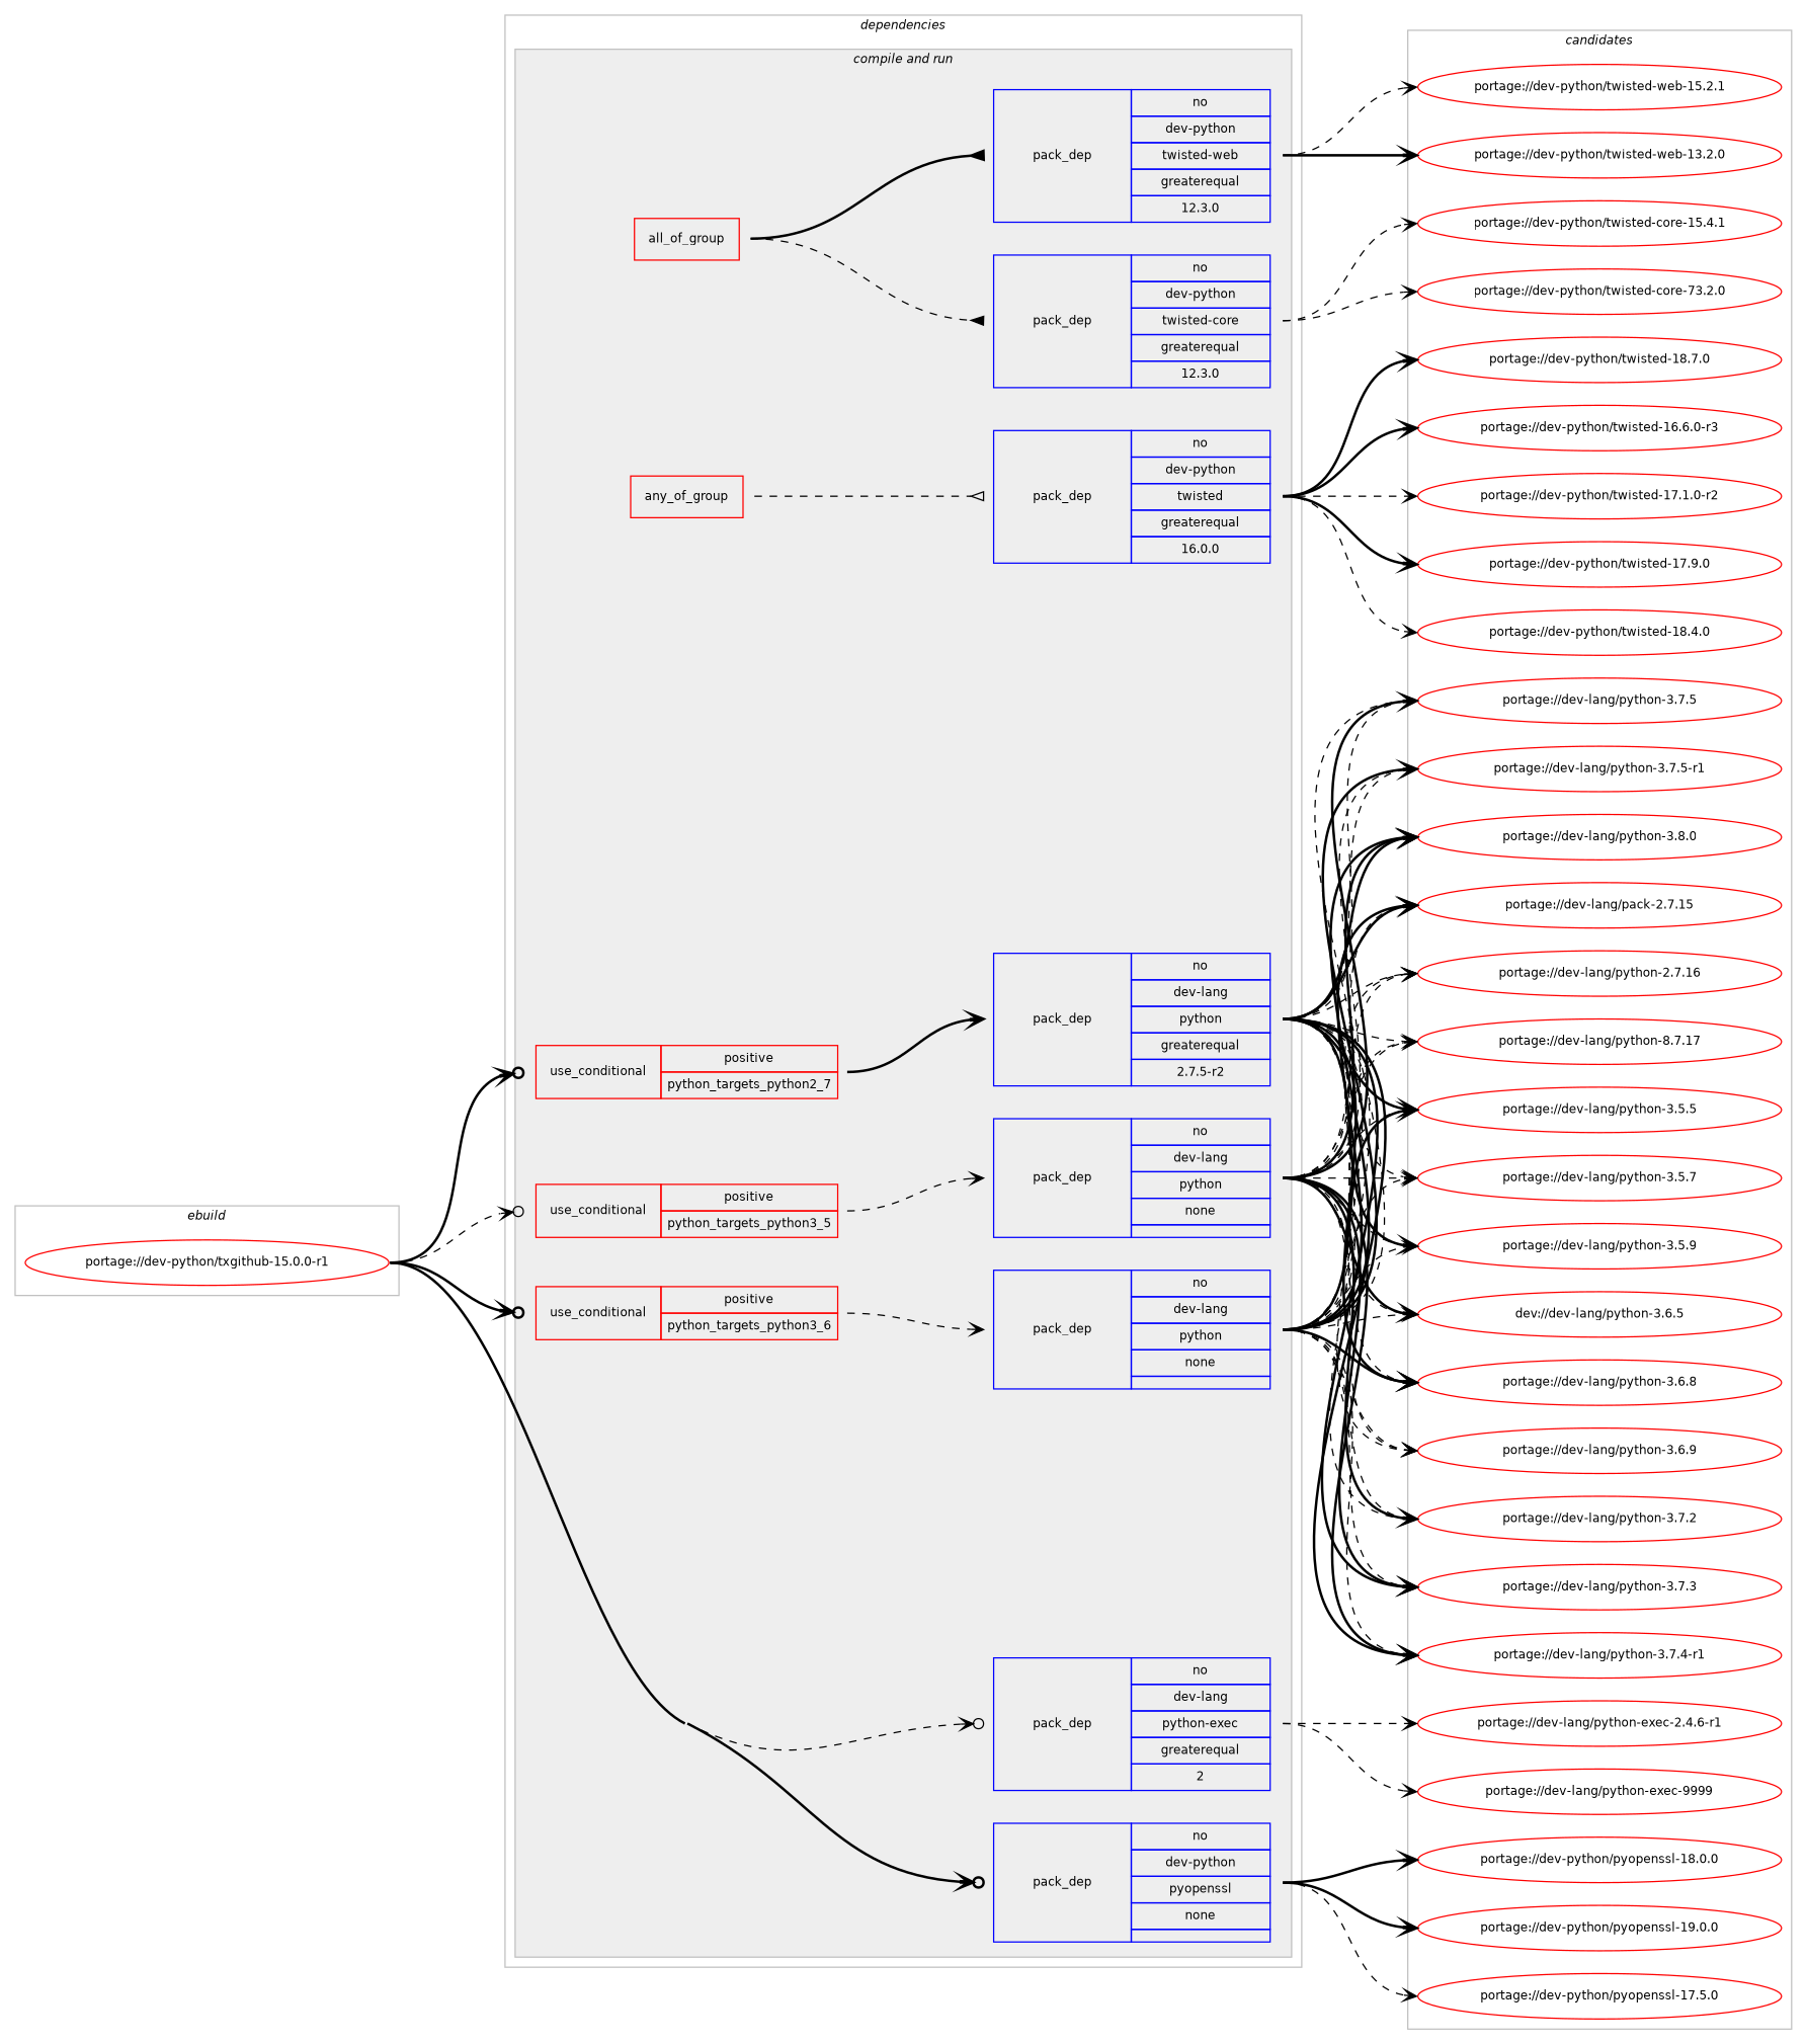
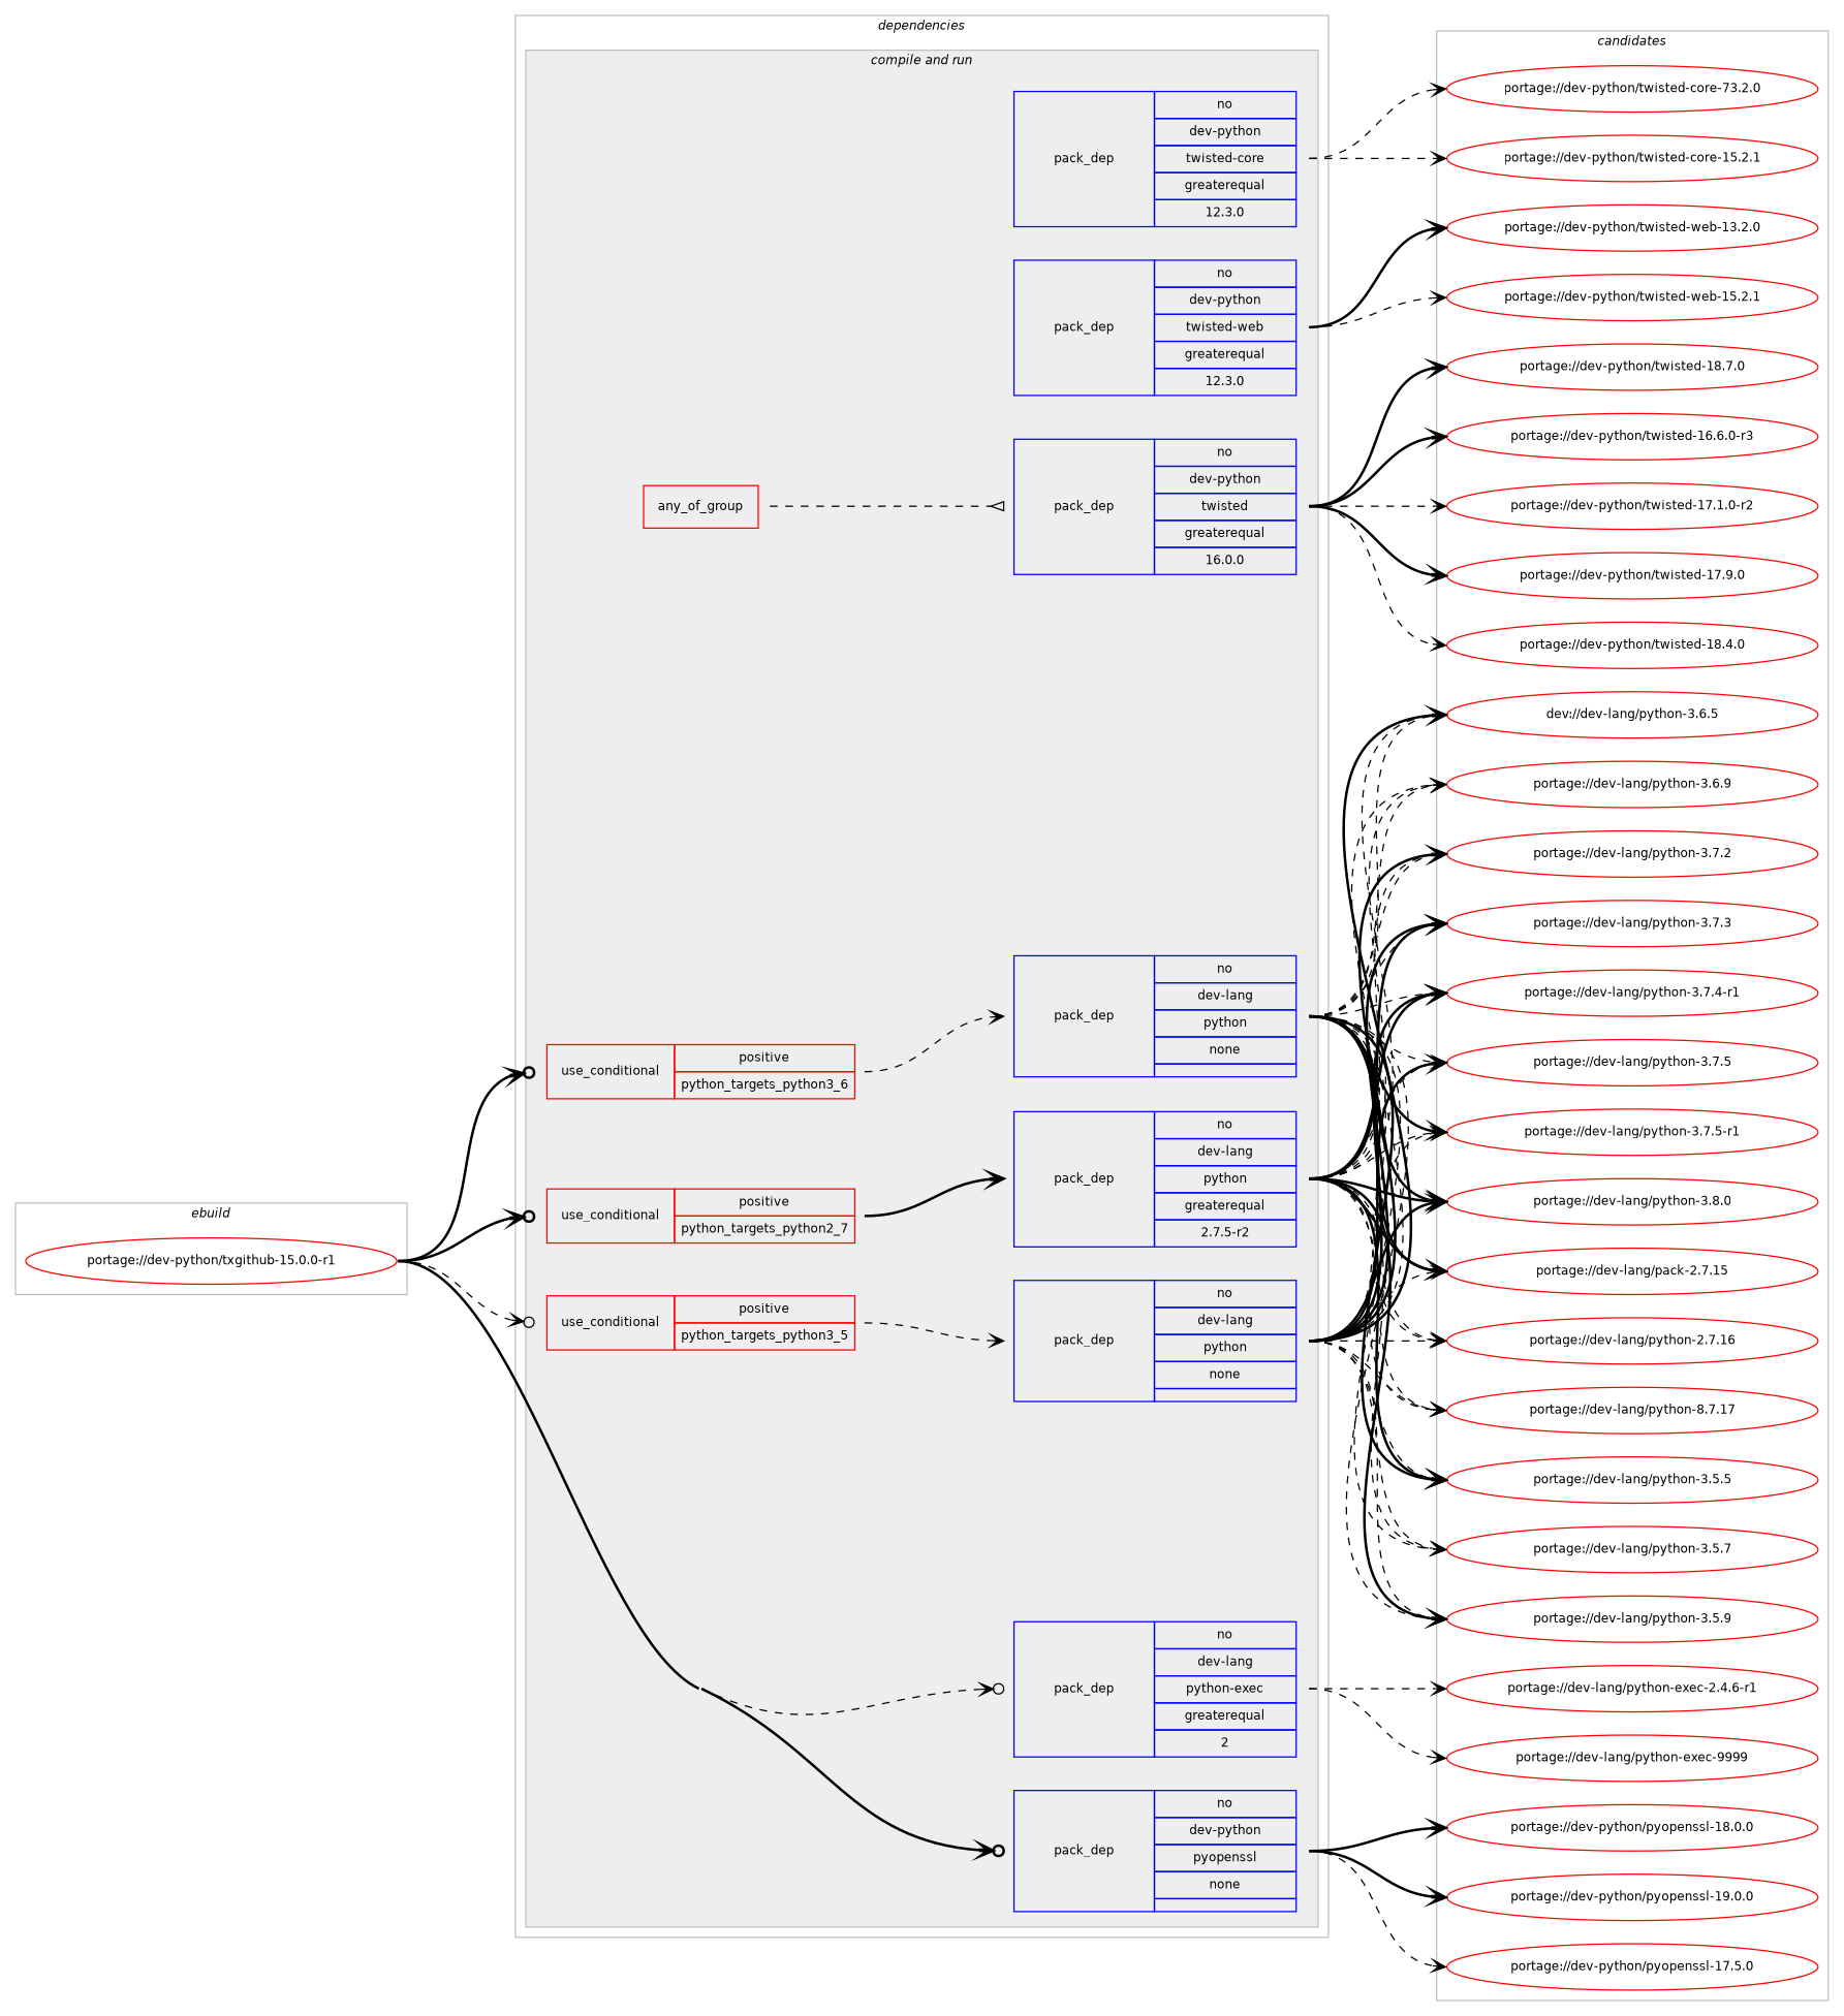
  digraph {
    compound=true
    concentrate=true
    fontname=Helvetica
    fontsize=10
    newrank=true
    rankdir=LR
    ranksep=1.5
    node [color=red fontname=Helvetica fontsize=10]
    edge [arrowhead=vee headport=w style=dashed tailport=e weight=100]
    n1 [label="portage://dev-python/txgithub-15.0.0-r1" width=4]
    n2 [color=blue label=<<TABLE BORDER="0" CELLBORDER="1" CELLSPACING="0" CELLPADDING="4" WIDTH="220"><TR><TD ROWSPAN="6" CELLPADDING="30">pack_dep</TD></TR><TR><TD WIDTH="110">no</TD></TR><TR><TD>dev-python</TD></TR><TR><TD>twisted-core</TD></TR><TR><TD>greaterequal</TD></TR><TR><TD>12.3.0</TD></TR></TABLE>> shape=none]
    n3 [color=blue label=<<TABLE BORDER="0" CELLBORDER="1" CELLSPACING="0" CELLPADDING="4" WIDTH="220"><TR><TD ROWSPAN="6" CELLPADDING="30">pack_dep</TD></TR><TR><TD WIDTH="110">no</TD></TR><TR><TD>dev-python</TD></TR><TR><TD>twisted-web</TD></TR><TR><TD>greaterequal</TD></TR><TR><TD>12.3.0</TD></TR></TABLE>> shape=none]
-   n4 [label=<<TABLE BORDER="0" CELLBORDER="1" CELLSPACING="0" CELLPADDING="4"><TR><TD CELLPADDING="10">all_of_group</TD></TR></TABLE>> shape=none]
    n5 [color=blue label=<<TABLE BORDER="0" CELLBORDER="1" CELLSPACING="0" CELLPADDING="4" WIDTH="220"><TR><TD ROWSPAN="6" CELLPADDING="30">pack_dep</TD></TR><TR><TD WIDTH="110">no</TD></TR><TR><TD>dev-python</TD></TR><TR><TD>twisted</TD></TR><TR><TD>greaterequal</TD></TR><TR><TD>16.0.0</TD></TR></TABLE>> shape=none]
    n6 [label=<<TABLE BORDER="0" CELLBORDER="1" CELLSPACING="0" CELLPADDING="4"><TR><TD CELLPADDING="10">any_of_group</TD></TR></TABLE>> shape=none]
    n7 [color=blue label=<<TABLE BORDER="0" CELLBORDER="1" CELLSPACING="0" CELLPADDING="4" WIDTH="220"><TR><TD ROWSPAN="6" CELLPADDING="30">pack_dep</TD></TR><TR><TD WIDTH="110">no</TD></TR><TR><TD>dev-lang</TD></TR><TR><TD>python</TD></TR><TR><TD>greaterequal</TD></TR><TR><TD>2.7.5-r2</TD></TR></TABLE>> shape=none]
    n8 [label=<<TABLE BORDER="0" CELLBORDER="1" CELLSPACING="0" CELLPADDING="4"><TR><TD ROWSPAN="3" CELLPADDING="10">use_conditional</TD></TR><TR><TD>positive</TD></TR><TR><TD>python_targets_python2_7</TD></TR></TABLE>> shape=none]
    n9 [color=blue label=<<TABLE BORDER="0" CELLBORDER="1" CELLSPACING="0" CELLPADDING="4" WIDTH="220"><TR><TD ROWSPAN="6" CELLPADDING="30">pack_dep</TD></TR><TR><TD WIDTH="110">no</TD></TR><TR><TD>dev-lang</TD></TR><TR><TD>python</TD></TR><TR><TD>none</TD></TR><TR><TD></TD></TR></TABLE>> shape=none]
    n10 [label=<<TABLE BORDER="0" CELLBORDER="1" CELLSPACING="0" CELLPADDING="4"><TR><TD ROWSPAN="3" CELLPADDING="10">use_conditional</TD></TR><TR><TD>positive</TD></TR><TR><TD>python_targets_python3_5</TD></TR></TABLE>> shape=none]
    n11 [color=blue label=<<TABLE BORDER="0" CELLBORDER="1" CELLSPACING="0" CELLPADDING="4" WIDTH="220"><TR><TD ROWSPAN="6" CELLPADDING="30">pack_dep</TD></TR><TR><TD WIDTH="110">no</TD></TR><TR><TD>dev-lang</TD></TR><TR><TD>python</TD></TR><TR><TD>none</TD></TR><TR><TD></TD></TR></TABLE>> shape=none]
    n12 [label=<<TABLE BORDER="0" CELLBORDER="1" CELLSPACING="0" CELLPADDING="4"><TR><TD ROWSPAN="3" CELLPADDING="10">use_conditional</TD></TR><TR><TD>positive</TD></TR><TR><TD>python_targets_python3_6</TD></TR></TABLE>> shape=none]
    n13 [color=blue label=<<TABLE BORDER="0" CELLBORDER="1" CELLSPACING="0" CELLPADDING="4" WIDTH="220"><TR><TD ROWSPAN="6" CELLPADDING="30">pack_dep</TD></TR><TR><TD WIDTH="110">no</TD></TR><TR><TD>dev-lang</TD></TR><TR><TD>python-exec</TD></TR><TR><TD>greaterequal</TD></TR><TR><TD>2</TD></TR></TABLE>> shape=none]
    n14 [color=blue label=<<TABLE BORDER="0" CELLBORDER="1" CELLSPACING="0" CELLPADDING="4" WIDTH="220"><TR><TD ROWSPAN="6" CELLPADDING="30">pack_dep</TD></TR><TR><TD WIDTH="110">no</TD></TR><TR><TD>dev-python</TD></TR><TR><TD>pyopenssl</TD></TR><TR><TD>none</TD></TR><TR><TD></TD></TR></TABLE>> shape=none]
    n15 [label="portage://dev-python/twisted-16.6.0-r3" width=4]
    n16 [label="portage://dev-python/twisted-17.1.0-r2" width=4]
    n17 [label="portage://dev-python/twisted-17.9.0" width=4]
    n18 [label="portage://dev-python/twisted-18.4.0" width=4]
    n19 [label="portage://dev-python/twisted-18.7.0" width=4]
    n20 [label="portage://dev-python/twisted-core-73.2.0" width=4]
-   n21 [label="portage://dev-python/twisted-core-15.4.1" width=4]
+   n21 [label="portage://dev-python/twisted-core-15.2.1" width=4]
    n22 [label="portage://dev-python/twisted-web-13.2.0" width=4]
    n23 [label="portage://dev-python/twisted-web-15.2.1" width=4]
    n24 [label="portage://dev-lang/pack-2.7.15" width=4]
    n25 [label="portage://dev-lang/python-2.7.16" width=4]
    n26 [label="portage://dev-lang/python-8.7.17" width=4]
    n27 [label="portage://dev-lang/python-3.5.5" width=4]
    n28 [label="portage://dev-lang/python-3.5.7" width=4]
    n29 [label="portage://dev-lang/python-3.5.9" width=4]
    n30 [label="dev://dev-lang/python-3.6.5" width=4]
-   n31 [label="portage://dev-lang/python-3.6.8" width=4]
    n32 [label="portage://dev-lang/python-3.6.9" width=4]
    n33 [label="portage://dev-lang/python-3.7.2" width=4]
    n34 [label="portage://dev-lang/python-3.7.3" width=4]
    n35 [label="portage://dev-lang/python-3.7.4-r1" width=4]
    n36 [label="portage://dev-lang/python-3.7.5" width=4]
    n37 [label="portage://dev-lang/python-3.7.5-r1" width=4]
    n38 [label="portage://dev-lang/python-3.8.0" width=4]
    n39 [label="portage://dev-lang/python-exec-2.4.6-r1" width=4]
    n40 [label="portage://dev-lang/python-exec-9999" width=4]
    n41 [label="portage://dev-python/pyopenssl-17.5.0" width=4]
    n42 [label="portage://dev-python/pyopenssl-18.0.0" width=4]
    n43 [label="portage://dev-python/pyopenssl-19.0.0" width=4]
    subgraph cluster_1 {
      color=gray
      label=<<i>ebuild</i>>
      rank=same
      n1
    }
    subgraph cluster_2 {
      color=gray
      label=<<i>dependencies</i>>
      subgraph cluster_3 {
        color=gray
        fillcolor="#eeeeee"
        label=<<i>compile</i>>
        style=filled
      }
      subgraph cluster_4 {
        color=gray
        fillcolor="#eeeeee"
        label=<<i>compile and run</i>>
        style=filled
        subgraph sub_5 {
          color=gray
          fillcolor="#eeeeee"
          label=<<i>compile and run</i>>
          style=filled
          n6
          subgraph sub_6 {
            color=gray
            fillcolor="#eeeeee"
            label=<<i>compile and run</i>>
            style=filled
-           n4
            subgraph sub_7 {
              color=gray
              fillcolor="#eeeeee"
              label=<<i>compile and run</i>>
              style=filled
              n2
            }
            subgraph sub_8 {
              color=gray
              fillcolor="#eeeeee"
              label=<<i>compile and run</i>>
              style=filled
              n3
            }
          }
          subgraph sub_9 {
            color=gray
            fillcolor="#eeeeee"
            label=<<i>compile and run</i>>
            style=filled
            n5
          }
        }
        subgraph sub_10 {
          color=gray
          fillcolor="#eeeeee"
          label=<<i>compile and run</i>>
          style=filled
          n8
          subgraph sub_11 {
            color=gray
            fillcolor="#eeeeee"
            label=<<i>compile and run</i>>
            style=filled
            n7
          }
        }
        subgraph sub_12 {
          color=gray
          fillcolor="#eeeeee"
          label=<<i>compile and run</i>>
          style=filled
          n10
          subgraph sub_13 {
            color=gray
            fillcolor="#eeeeee"
            label=<<i>compile and run</i>>
            style=filled
            n9
          }
        }
        subgraph sub_14 {
          color=gray
          fillcolor="#eeeeee"
          label=<<i>compile and run</i>>
          style=filled
          n12
          subgraph sub_15 {
            color=gray
            fillcolor="#eeeeee"
            label=<<i>compile and run</i>>
            style=filled
            n11
          }
        }
        subgraph sub_16 {
          color=gray
          fillcolor="#eeeeee"
          label=<<i>compile and run</i>>
          style=filled
          n13
        }
        subgraph sub_17 {
          color=gray
          fillcolor="#eeeeee"
          label=<<i>compile and run</i>>
          style=filled
          n14
        }
      }
      subgraph cluster_18 {
        color=gray
        fillcolor="#eeeeee"
        label=<<i>run</i>>
        style=filled
      }
    }
    subgraph cluster_19 {
      color=gray
      label=<<i>candidates</i>>
      rank=same
      subgraph sub_20 {
        color=black
        label=<<i>candidates</i>>
        nodesep=1
        rank=same
        n15
        n16
        n17
        n18
        n19
      }
      subgraph sub_21 {
        color=black
        label=<<i>candidates</i>>
        nodesep=1
        rank=same
        n20
        n21
      }
      subgraph sub_22 {
        color=black
        label=<<i>candidates</i>>
        nodesep=1
        rank=same
        n22
        n23
      }
      subgraph sub_23 {
        color=black
        label=<<i>candidates</i>>
        nodesep=1
        rank=same
        n24
        n25
        n26
        n27
        n28
        n29
        n30
-       n31
        n32
        n33
        n34
        n35
        n36
        n37
        n38
      }
      subgraph sub_24 {
        color=black
        label=<<i>candidates</i>>
        nodesep=1
        rank=same
        n24
        n25
        n26
        n27
        n28
        n29
        n30
-       n31
        n32
        n33
        n34
        n35
        n36
        n37
        n38
      }
      subgraph sub_25 {
        color=black
        label=<<i>candidates</i>>
        nodesep=1
        rank=same
        n24
        n25
        n26
        n27
        n28
        n29
        n30
-       n31
        n32
        n33
        n34
        n35
        n36
        n37
        n38
      }
      subgraph sub_26 {
        color=black
        label=<<i>candidates</i>>
        nodesep=1
        rank=same
        n39
        n40
      }
      subgraph sub_27 {
        color=black
        label=<<i>candidates</i>>
        nodesep=1
        rank=same
        n41
        n42
        n43
      }
    }
    n1 -> n8 [arrowhead=odotvee style=bold weight=20]
    n1 -> n10 [arrowhead=odotvee weight=20]
    n1 -> n12 [arrowhead=odotvee style=bold weight=20]
    n1 -> n13 [arrowhead=odotvee weight=20]
    n1 -> n14 [arrowhead=odotvee style=bold weight=20]
    n2 -> n20
    n2 -> n21
    n3 -> n22 [style=bold]
    n3 -> n23
-   n4 -> n2 [arrowhead=inv weight=20]
-   n4 -> n3 [arrowhead=inv style=bold weight=20]
    n5 -> n15 [style=bold]
    n5 -> n16
    n5 -> n17 [style=bold]
    n5 -> n18
    n5 -> n19 [style=bold]
    n6 -> n5 [arrowhead=oinv weight=20]
    n7 -> n24 [style=bold]
    n7 -> n25
    n7 -> n26
    n7 -> n27 [style=bold]
    n7 -> n28
    n7 -> n29 [style=bold]
    n7 -> n30
-   n7 -> n31 [style=bold]
    n7 -> n32
    n7 -> n33
    n7 -> n34 [style=bold]
    n7 -> n35 [style=bold]
    n7 -> n36
    n7 -> n37
    n7 -> n38 [style=bold]
    n8 -> n7 [style=bold weight=20]
    n9 -> n24
    n9 -> n25
    n9 -> n26
    n9 -> n27
    n9 -> n28
    n9 -> n29
    n9 -> n30 [style=bold]
-   n9 -> n31
    n9 -> n32
    n9 -> n33 [style=bold]
    n9 -> n34 [style=bold]
    n9 -> n35 [style=bold]
    n9 -> n36 [style=bold]
    n9 -> n37
    n9 -> n38 [style=bold]
    n10 -> n9 [weight=20]
    n11 -> n24 [style=bold]
    n11 -> n25
    n11 -> n26
    n11 -> n27 [style=bold]
    n11 -> n28
    n11 -> n29
    n11 -> n30
-   n11 -> n31 [style=bold]
    n11 -> n32
    n11 -> n33
    n11 -> n34
    n11 -> n35
    n11 -> n36
    n11 -> n37 [style=bold]
    n11 -> n38 [style=bold]
    n12 -> n11 [weight=20]
    n13 -> n39
    n13 -> n40
    n14 -> n41
    n14 -> n42 [style=bold]
    n14 -> n43 [style=bold]
  }
